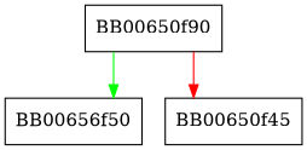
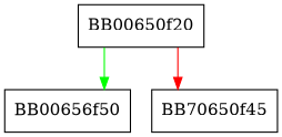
  digraph {
    splines=ortho
    node [shape=box]
    n1 [label=BB00656f50]
-   BB00650f20 [label=BB00650f90]
-   BB00650f45
+   BB00650f20
+   BB00650f45 [label=BB70650f45]
    BB00650f20 -> n1 [color=green]
    BB00650f20 -> BB00650f45 [color=red]
  }
